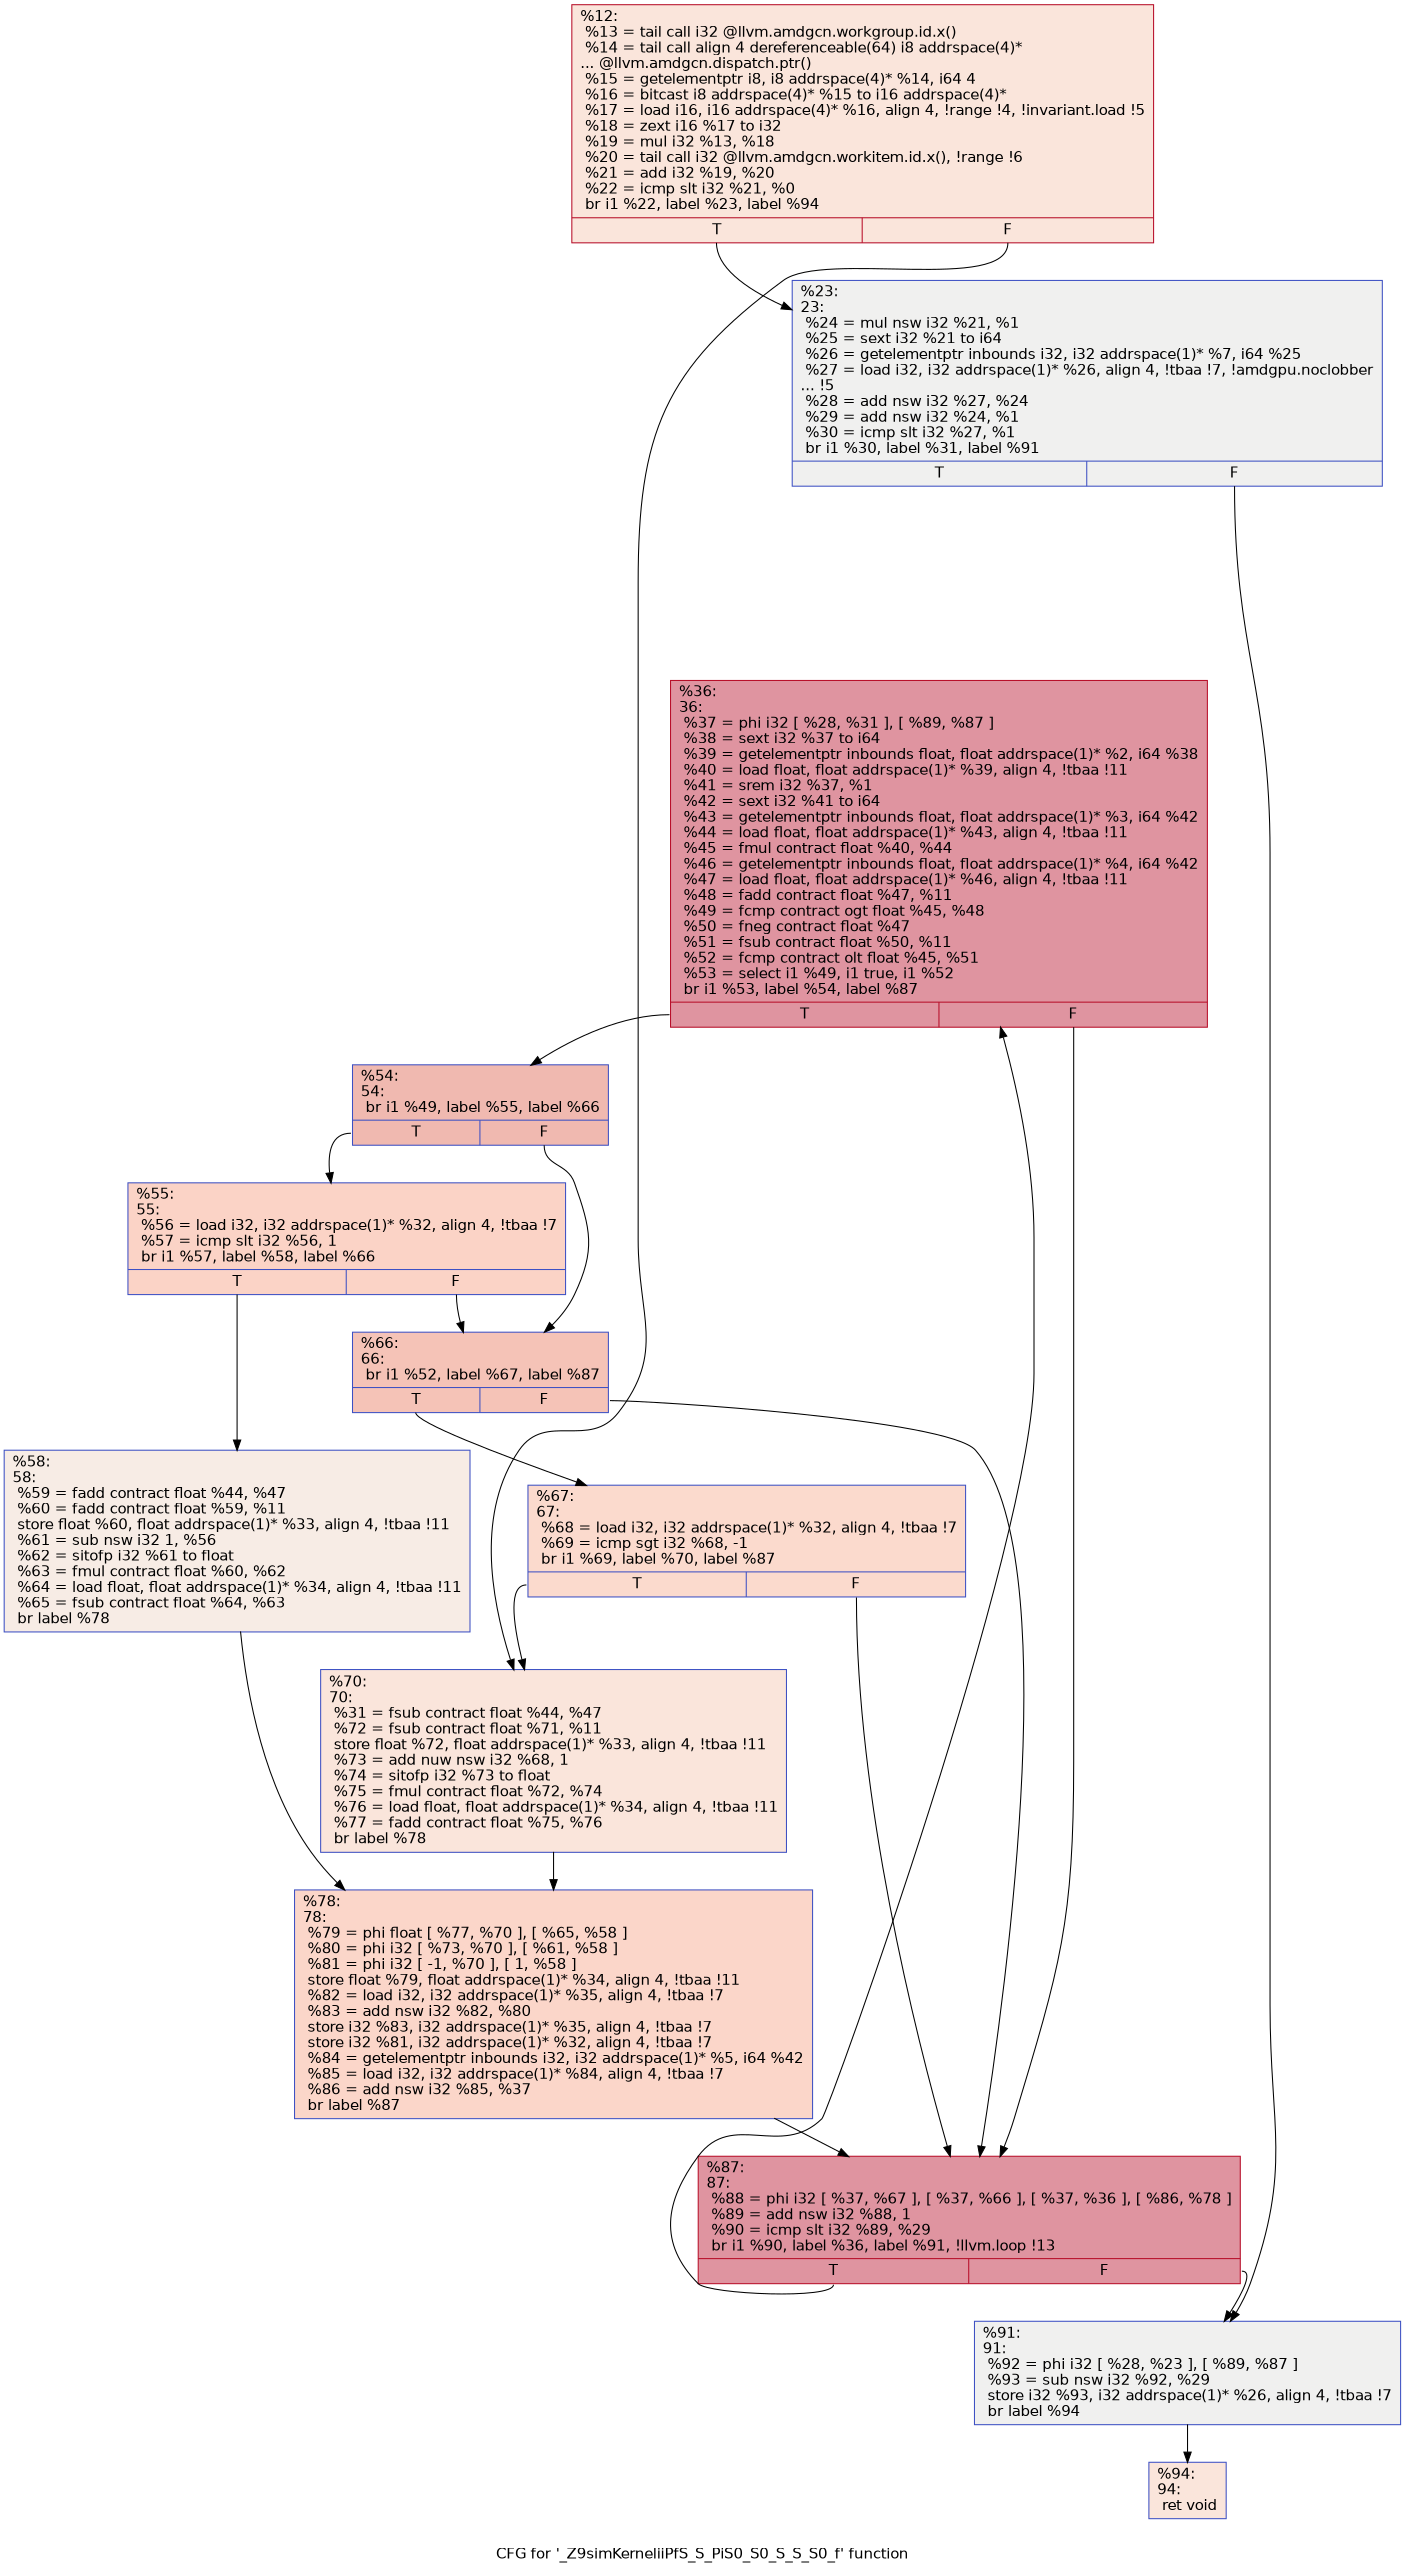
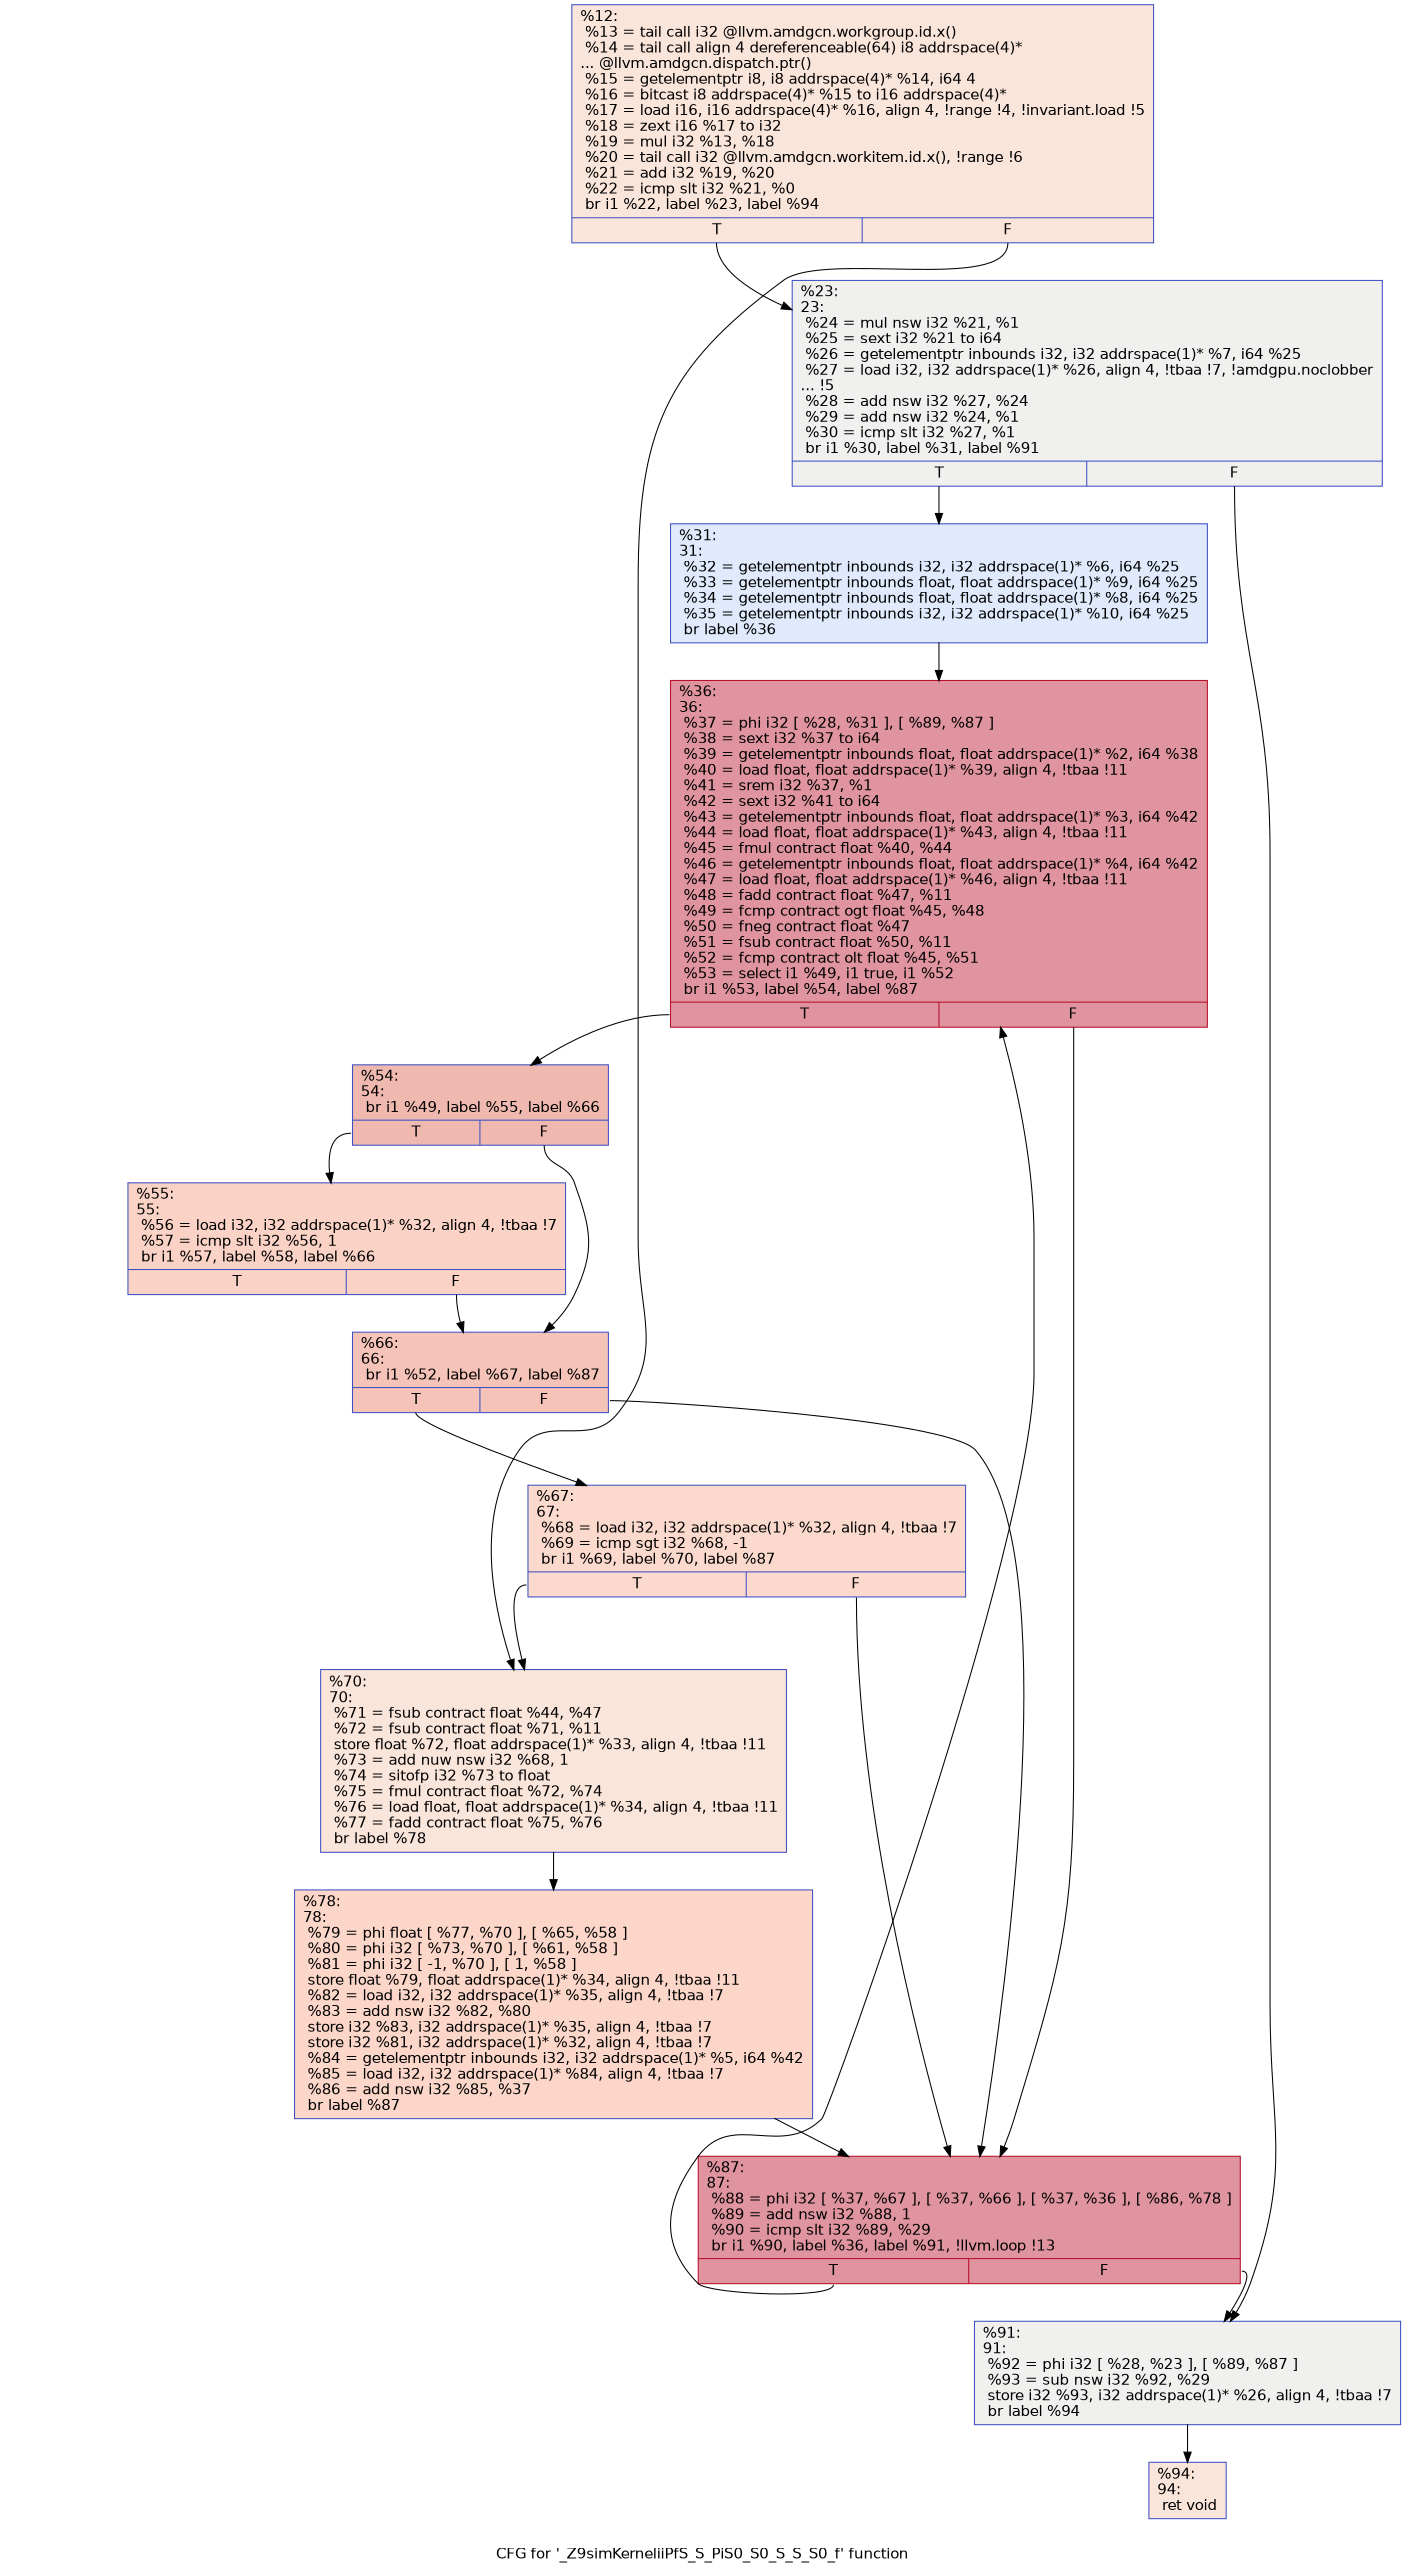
  digraph {
    fontname="DejaVu Sans"
    label="CFG for '_Z9simKerneliiPfS_S_PiS0_S0_S_S_S0_f' function"
    node [color="#3d50c3ff" fillcolor="#f4c5ad70" fontname="DejaVu Sans" shape=record style=filled]
    edge [fontname="DejaVu Sans" tailport=s0]
-   n1 [color="#b70d28ff" label="{%12:\l  %13 = tail call i32 @llvm.amdgcn.workgroup.id.x()\l  %14 = tail call align 4 dereferenceable(64) i8 addrspace(4)*\l... @llvm.amdgcn.dispatch.ptr()\l  %15 = getelementptr i8, i8 addrspace(4)* %14, i64 4\l  %16 = bitcast i8 addrspace(4)* %15 to i16 addrspace(4)*\l  %17 = load i16, i16 addrspace(4)* %16, align 4, !range !4, !invariant.load !5\l  %18 = zext i16 %17 to i32\l  %19 = mul i32 %13, %18\l  %20 = tail call i32 @llvm.amdgcn.workitem.id.x(), !range !6\l  %21 = add i32 %19, %20\l  %22 = icmp slt i32 %21, %0\l  br i1 %22, label %23, label %94\l|{<s0>T|<s1>F}}"]
+   n1 [label="{%12:\l  %13 = tail call i32 @llvm.amdgcn.workgroup.id.x()\l  %14 = tail call align 4 dereferenceable(64) i8 addrspace(4)*\l... @llvm.amdgcn.dispatch.ptr()\l  %15 = getelementptr i8, i8 addrspace(4)* %14, i64 4\l  %16 = bitcast i8 addrspace(4)* %15 to i16 addrspace(4)*\l  %17 = load i16, i16 addrspace(4)* %16, align 4, !range !4, !invariant.load !5\l  %18 = zext i16 %17 to i32\l  %19 = mul i32 %13, %18\l  %20 = tail call i32 @llvm.amdgcn.workitem.id.x(), !range !6\l  %21 = add i32 %19, %20\l  %22 = icmp slt i32 %21, %0\l  br i1 %22, label %23, label %94\l|{<s0>T|<s1>F}}"]
    n2 [fillcolor="#dedcdb70" label="{%23:\l23:                                               \l  %24 = mul nsw i32 %21, %1\l  %25 = sext i32 %21 to i64\l  %26 = getelementptr inbounds i32, i32 addrspace(1)* %7, i64 %25\l  %27 = load i32, i32 addrspace(1)* %26, align 4, !tbaa !7, !amdgpu.noclobber\l... !5\l  %28 = add nsw i32 %27, %24\l  %29 = add nsw i32 %24, %1\l  %30 = icmp slt i32 %27, %1\l  br i1 %30, label %31, label %91\l|{<s0>T|<s1>F}}"]
-   n3 [label="{%70:\l70:                                               \l  %31 = fsub contract float %44, %47\l  %72 = fsub contract float %71, %11\l  store float %72, float addrspace(1)* %33, align 4, !tbaa !11\l  %73 = add nuw nsw i32 %68, 1\l  %74 = sitofp i32 %73 to float\l  %75 = fmul contract float %72, %74\l  %76 = load float, float addrspace(1)* %34, align 4, !tbaa !11\l  %77 = fadd contract float %75, %76\l  br label %78\l}"]
+   n3 [label="{%70:\l70:                                               \l  %71 = fsub contract float %44, %47\l  %72 = fsub contract float %71, %11\l  store float %72, float addrspace(1)* %33, align 4, !tbaa !11\l  %73 = add nuw nsw i32 %68, 1\l  %74 = sitofp i32 %73 to float\l  %75 = fmul contract float %72, %74\l  %76 = load float, float addrspace(1)* %34, align 4, !tbaa !11\l  %77 = fadd contract float %75, %76\l  br label %78\l}"]
+   n4 [fillcolor="#b9d0f970" label="{%31:\l31:                                               \l  %32 = getelementptr inbounds i32, i32 addrspace(1)* %6, i64 %25\l  %33 = getelementptr inbounds float, float addrspace(1)* %9, i64 %25\l  %34 = getelementptr inbounds float, float addrspace(1)* %8, i64 %25\l  %35 = getelementptr inbounds i32, i32 addrspace(1)* %10, i64 %25\l  br label %36\l}"]
    n5 [fillcolor="#dedcdb70" label="{%91:\l91:                                               \l  %92 = phi i32 [ %28, %23 ], [ %89, %87 ]\l  %93 = sub nsw i32 %92, %29\l  store i32 %93, i32 addrspace(1)* %26, align 4, !tbaa !7\l  br label %94\l}"]
    n6 [label="{%94:\l94:                                               \l  ret void\l}"]
    n7 [color="#b70d28ff" fillcolor="#b70d2870" label="{%36:\l36:                                               \l  %37 = phi i32 [ %28, %31 ], [ %89, %87 ]\l  %38 = sext i32 %37 to i64\l  %39 = getelementptr inbounds float, float addrspace(1)* %2, i64 %38\l  %40 = load float, float addrspace(1)* %39, align 4, !tbaa !11\l  %41 = srem i32 %37, %1\l  %42 = sext i32 %41 to i64\l  %43 = getelementptr inbounds float, float addrspace(1)* %3, i64 %42\l  %44 = load float, float addrspace(1)* %43, align 4, !tbaa !11\l  %45 = fmul contract float %40, %44\l  %46 = getelementptr inbounds float, float addrspace(1)* %4, i64 %42\l  %47 = load float, float addrspace(1)* %46, align 4, !tbaa !11\l  %48 = fadd contract float %47, %11\l  %49 = fcmp contract ogt float %45, %48\l  %50 = fneg contract float %47\l  %51 = fsub contract float %50, %11\l  %52 = fcmp contract olt float %45, %51\l  %53 = select i1 %49, i1 true, i1 %52\l  br i1 %53, label %54, label %87\l|{<s0>T|<s1>F}}"]
    n8 [fillcolor="#de614d70" label="{%54:\l54:                                               \l  br i1 %49, label %55, label %66\l|{<s0>T|<s1>F}}"]
    n9 [color="#b70d28ff" fillcolor="#b70d2870" label="{%87:\l87:                                               \l  %88 = phi i32 [ %37, %67 ], [ %37, %66 ], [ %37, %36 ], [ %86, %78 ]\l  %89 = add nsw i32 %88, 1\l  %90 = icmp slt i32 %89, %29\l  br i1 %90, label %36, label %91, !llvm.loop !13\l|{<s0>T|<s1>F}}"]
    n10 [fillcolor="#f59c7d70" label="{%55:\l55:                                               \l  %56 = load i32, i32 addrspace(1)* %32, align 4, !tbaa !7\l  %57 = icmp slt i32 %56, 1\l  br i1 %57, label %58, label %66\l|{<s0>T|<s1>F}}"]
    n11 [fillcolor="#e8765c70" label="{%66:\l66:                                               \l  br i1 %52, label %67, label %87\l|{<s0>T|<s1>F}}"]
-   n12 [fillcolor="#ecd3c570" label="{%58:\l58:                                               \l  %59 = fadd contract float %44, %47\l  %60 = fadd contract float %59, %11\l  store float %60, float addrspace(1)* %33, align 4, !tbaa !11\l  %61 = sub nsw i32 1, %56\l  %62 = sitofp i32 %61 to float\l  %63 = fmul contract float %60, %62\l  %64 = load float, float addrspace(1)* %34, align 4, !tbaa !11\l  %65 = fsub contract float %64, %63\l  br label %78\l}"]
    n13 [fillcolor="#f7ac8e70" label="{%67:\l67:                                               \l  %68 = load i32, i32 addrspace(1)* %32, align 4, !tbaa !7\l  %69 = icmp sgt i32 %68, -1\l  br i1 %69, label %70, label %87\l|{<s0>T|<s1>F}}"]
    n14 [fillcolor="#f6a38570" label="{%78:\l78:                                               \l  %79 = phi float [ %77, %70 ], [ %65, %58 ]\l  %80 = phi i32 [ %73, %70 ], [ %61, %58 ]\l  %81 = phi i32 [ -1, %70 ], [ 1, %58 ]\l  store float %79, float addrspace(1)* %34, align 4, !tbaa !11\l  %82 = load i32, i32 addrspace(1)* %35, align 4, !tbaa !7\l  %83 = add nsw i32 %82, %80\l  store i32 %83, i32 addrspace(1)* %35, align 4, !tbaa !7\l  store i32 %81, i32 addrspace(1)* %32, align 4, !tbaa !7\l  %84 = getelementptr inbounds i32, i32 addrspace(1)* %5, i64 %42\l  %85 = load i32, i32 addrspace(1)* %84, align 4, !tbaa !7\l  %86 = add nsw i32 %85, %37\l  br label %87\l}"]
    n1 -> n2
    n1 -> n3 [tailport=s1]
+   n2 -> n4
    n2 -> n5 [tailport=s1]
    n3 -> n14
+   n4 -> n7
    n5 -> n6
    n7 -> n8
    n7 -> n9 [tailport=s1]
    n8 -> n10
    n8 -> n11 [tailport=s1]
    n9 -> n5 [tailport=s1]
    n9 -> n7
    n10 -> n11 [tailport=s1]
-   n10 -> n12
    n11 -> n9 [tailport=s1]
    n11 -> n13
-   n12 -> n14
    n13 -> n3
    n13 -> n9 [tailport=s1]
    n14 -> n9
  }
